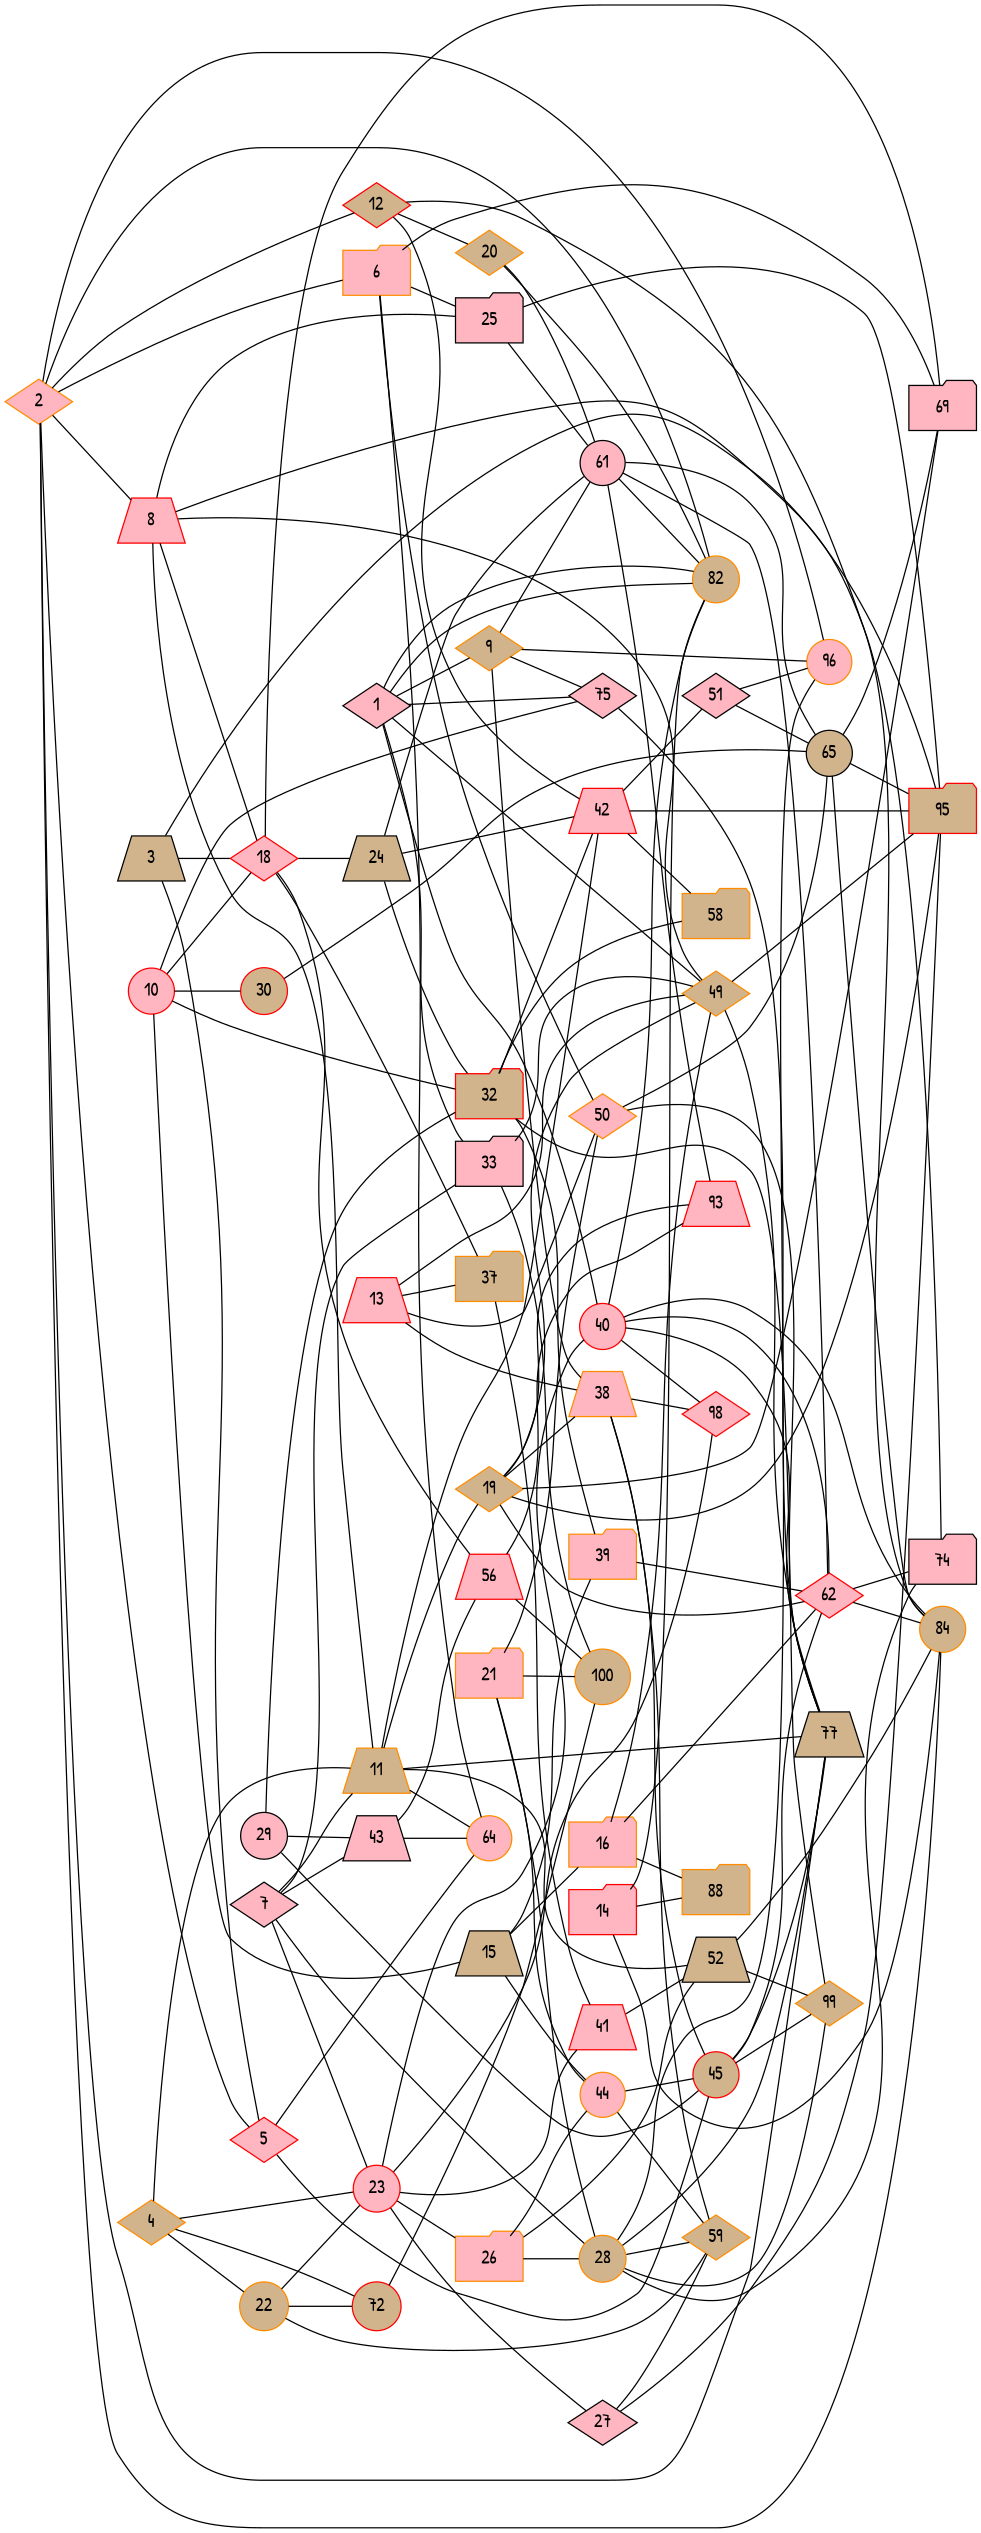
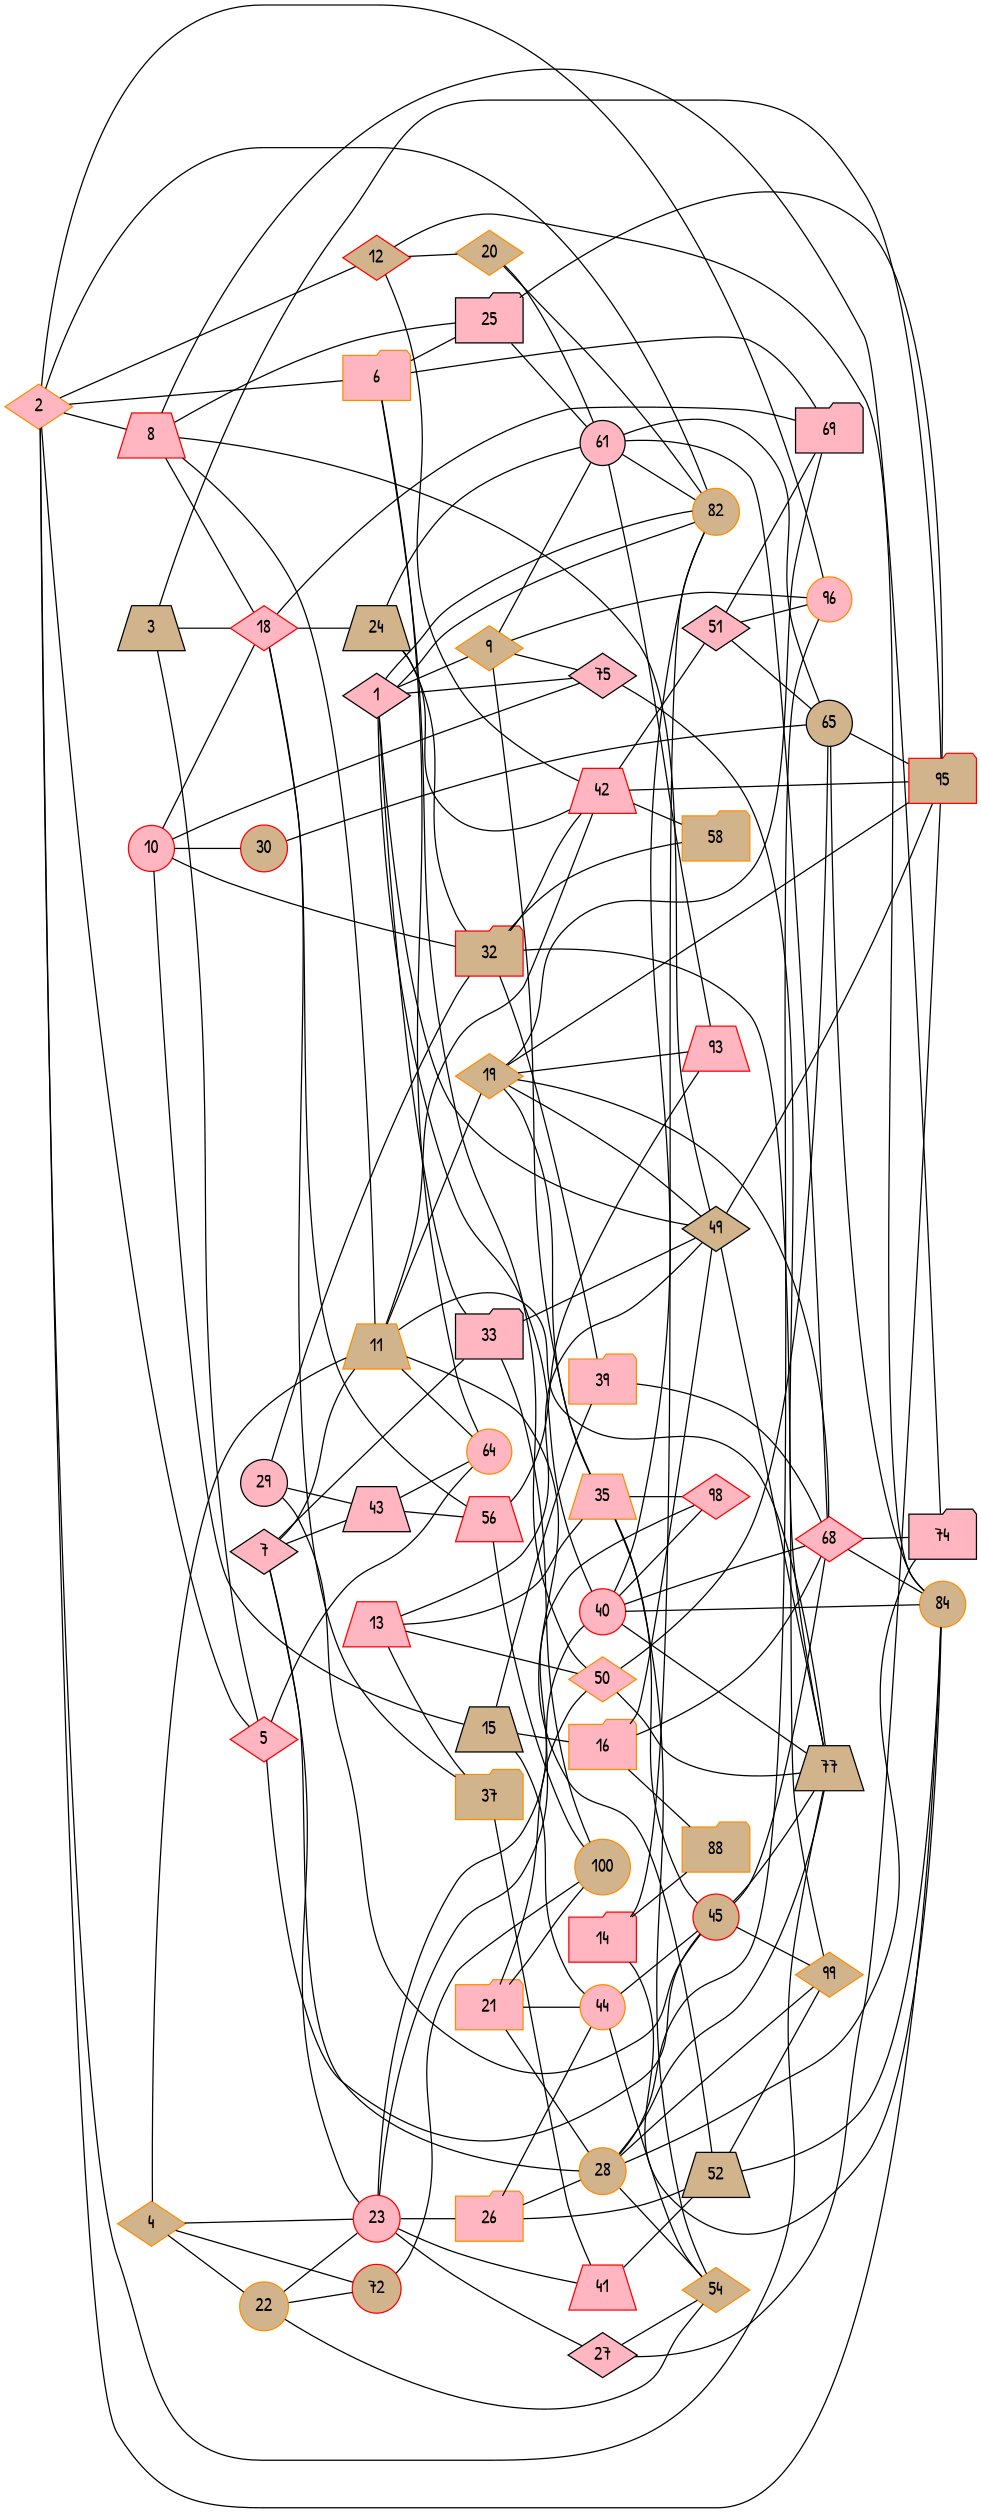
  graph {
    fontname="Patrick Hand"
    rankdir=LR
    node [color=darkorange fillcolor=lightpink fontname="Patrick Hand" shape=diamond style=filled]
    edge [fontname="Patrick Hand"]
    1 [color=black super="+57"]
    9 [fillcolor=tan super="+17"]
    33 [color=black shape=folder super="+78"]
    40 [color=red shape=circle super="+53"]
-   49 [fillcolor=tan super="+80"]
+   49 [color=black fillcolor=tan super="+80"]
    75 [color=black]
    82 [fillcolor=tan shape=circle super="+91"]
    96 [shape=circle]
-   35 [shape=trapezium super="+36" label=38]
+   35 [shape=trapezium super="+36"]
    61 [color=black shape=circle super="+62"]
    100 [fillcolor=tan shape=circle]
    77 [color=black fillcolor=tan shape=trapezium super="+90"]
    84 [fillcolor=tan shape=circle]
-   68 [color=red super="+73" label=62]
+   68 [color=red super="+73"]
    98 [color=red]
    95 [color=red fillcolor=tan shape=folder]
    2 [super="+94"]
    5 [color=red super="+66"]
    6 [shape=folder super="+79"]
    8 [color=red shape=trapezium super="+85"]
    12 [color=red fillcolor=tan super="+81"]
    45 [color=red fillcolor=tan shape=circle super="+46"]
    64 [shape=circle super="+92"]
    25 [color=black shape=folder]
    50
    69 [color=black shape=folder super="+70"]
    18 [color=red super="+59"]
    11 [fillcolor=tan shape=trapezium super="+55"]
    74 [color=black shape=folder]
    42 [color=red shape=trapezium super="+67"]
    20 [fillcolor=tan]
    3 [color=black fillcolor=tan shape=trapezium]
    37 [fillcolor=tan shape=folder]
    24 [color=black fillcolor=tan shape=trapezium]
    56 [color=red shape=trapezium super="+97"]
    19 [fillcolor=tan super="+31"]
    52 [color=black fillcolor=tan shape=trapezium super="+71"]
    4 [fillcolor=tan]
    22 [fillcolor=tan shape=circle]
    23 [color=red shape=circle super="+86"]
    72 [color=red fillcolor=tan shape=circle]
-   54 [fillcolor=tan super="+76" label=59]
+   54 [fillcolor=tan super="+76"]
    26 [shape=folder super="+87"]
    27 [color=black]
    41 [color=red shape=trapezium]
    99 [fillcolor=tan]
    65 [color=black fillcolor=tan shape=circle super="+89"]
    7 [color=black super="+34"]
    28 [fillcolor=tan shape=circle super="+38"]
    43 [color=black shape=trapezium]
    93 [color=red shape=trapezium]
    10 [color=red shape=circle super="+63"]
    15 [color=black fillcolor=tan shape=trapezium]
    30 [color=red fillcolor=tan shape=circle]
    32 [color=red fillcolor=tan shape=folder super="+60"]
    16 [shape=folder]
    39 [shape=folder super="+48"]
    44 [shape=circle super="+83"]
    58 [fillcolor=tan shape=folder]
    51 [color=black]
    13 [color=red shape=trapezium]
    14 [color=red shape=folder]
    88 [fillcolor=tan shape=folder]
    21 [shape=folder super="+47"]
    29 [color=black shape=circle]
    1 -- 9
    1 -- 33
    1 -- 40
    1 -- 49
    1 -- 75
    1 -- 82
    1 -- 82
    9 -- 75
    9 -- 96
    9 -- 35
    9 -- 61
    33 -- 49
    33 -- 100 [weight=2]
    40 -- 82
    40 -- 77
    40 -- 84
    40 -- 68
    40 -- 98
    49 -- 77
    49 -- 95
    75 -- 77
    35 -- 98
    35 -- 45
    35 -- 54
    61 -- 82
    61 -- 68
    61 -- 65
    61 -- 93
    68 -- 84
    68 -- 74
    2 -- 82
    2 -- 96
    2 -- 77
    2 -- 84
    2 -- 5
    2 -- 6
    2 -- 8
    2 -- 12
    5 -- 45
    5 -- 64
    6 -- 64
    6 -- 25
    6 -- 50
    6 -- 69
    8 -- 49
    8 -- 25
    8 -- 18 [weight=2]
    8 -- 11
    8 -- 74
    12 -- 84
    12 -- 42
    12 -- 20
    45 -- 77
    45 -- 68
    45 -- 99
    25 -- 61
    25 -- 95
    50 -- 77
    50 -- 65
    18 -- 69
    18 -- 37
    18 -- 24
    18 -- 56
    11 -- 77
    11 -- 64
    11 -- 42
    11 -- 19
    11 -- 52 [weight=2]
    42 -- 95
    42 -- 58
    42 -- 51
    20 -- 82
    20 -- 61
    3 -- 95
    3 -- 5
    3 -- 18
    37 -- 41
    24 -- 61
    24 -- 42
    24 -- 32
    56 -- 100
    56 -- 93
    19 -- 49
    19 -- 35
    19 -- 68
    19 -- 95
    19 -- 69
    19 -- 93
    52 -- 84
    52 -- 99
    4 -- 11
    4 -- 22
    4 -- 23
    4 -- 72
    22 -- 23
    22 -- 72
    22 -- 54
    23 -- 40
    23 -- 98
    23 -- 26
    23 -- 27
    23 -- 41
    72 -- 100
    26 -- 52
    26 -- 28
    26 -- 44
    27 -- 95
    27 -- 54
    41 -- 52
    65 -- 84
    65 -- 95
-   65 -- 69
+   51 -- 69
    7 -- 33
    7 -- 11
    7 -- 23
    7 -- 28
    7 -- 43
    28 -- 96
    28 -- 77
    28 -- 74
    28 -- 54
    28 -- 99
    43 -- 64
    43 -- 56
    10 -- 75
    10 -- 18
    10 -- 15
    10 -- 30
    10 -- 32
    15 -- 16
    15 -- 39 [weight=2]
    15 -- 44
    30 -- 65
    32 -- 42
    32 -- 99
    32 -- 39
    32 -- 58
    16 -- 49
    16 -- 68
    16 -- 88
    39 -- 68
    44 -- 45
    44 -- 54
    51 -- 96
    51 -- 65
    13 -- 49
    13 -- 35
    13 -- 50
    13 -- 37
    14 -- 82
    14 -- 84
    14 -- 88
    21 -- 100
    21 -- 50
    21 -- 28
    21 -- 44
    29 -- 45
    29 -- 43
    29 -- 32
  }
